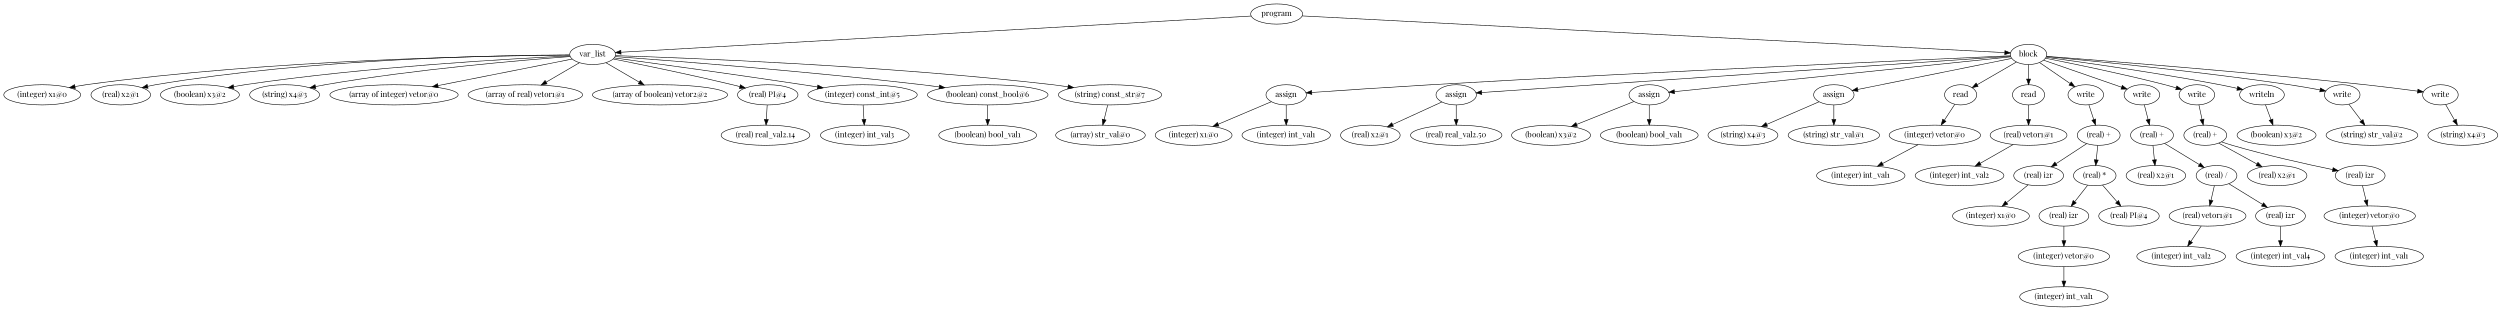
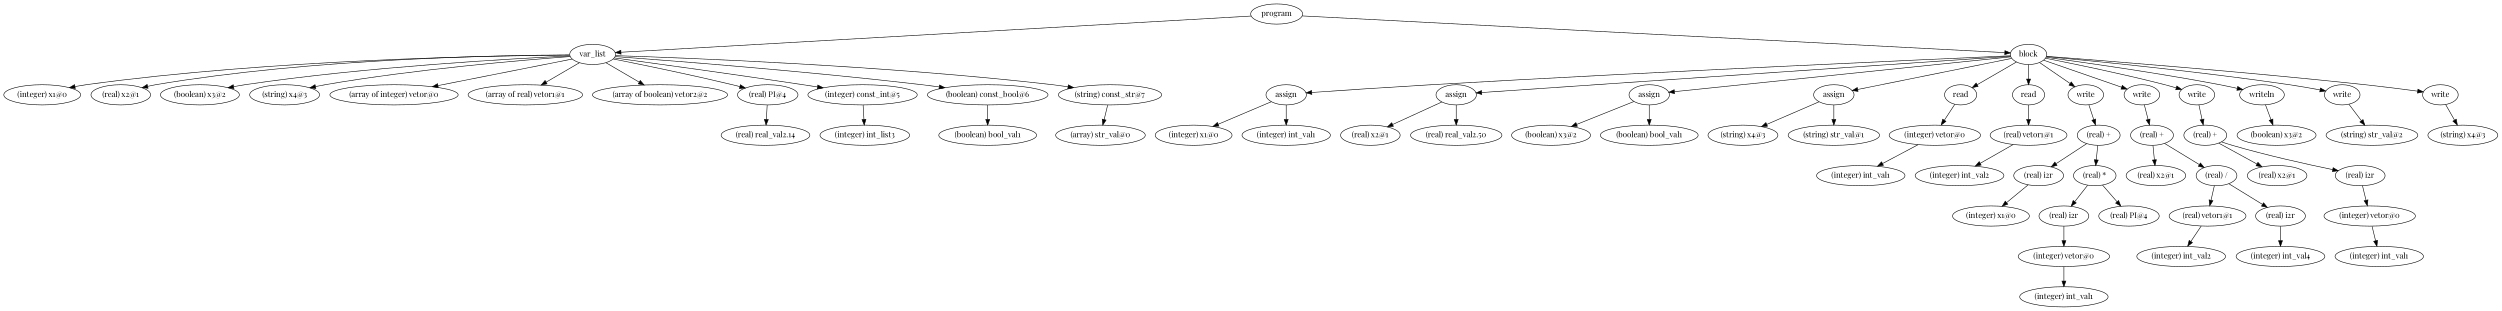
  digraph {
    fontname="Playfair Display"
    ordering=out
    node [fontname="Playfair Display"]
    edge [fontname="Playfair Display"]
    n1 [label=program]
    n2 [label=var_list]
    n3 [label=block]
    n4 [label="(integer) x1@0"]
    n5 [label="(real) x2@1"]
    n6 [label="(boolean) x3@2"]
    n7 [label="(string) x4@3"]
    n8 [label="(array of integer) vetor@0"]
    n9 [label="(array of real) vetor1@1"]
    n10 [label="(array of boolean) vetor2@2"]
    n11 [label="(real) PI@4"]
    n12 [label="(integer) const_int@5"]
    n13 [label="(boolean) const_bool@6"]
    n14 [label="(string) const_str@7"]
    n15 [label=assign]
    n16 [label=assign]
    n17 [label=assign]
    n18 [label=assign]
    n19 [label=read]
    n20 [label=read]
    n21 [label=write]
    n22 [label=write]
    n23 [label=write]
    n24 [label=writeln]
    n25 [label=write]
    n26 [label=write]
    n27 [label="(real) real_val2.14"]
-   n28 [label="(integer) int_val3"]
+   n28 [label="(integer) int_list3"]
    n29 [label="(boolean) bool_val1"]
    n30 [label="(array) str_val@0"]
    n31 [label="(integer) x1@0"]
    n32 [label="(integer) int_val1"]
    n33 [label="(real) x2@1"]
    n34 [label="(real) real_val2.50"]
    n35 [label="(boolean) x3@2"]
    n36 [label="(boolean) bool_val1"]
    n37 [label="(string) x4@3"]
    n38 [label="(string) str_val@1"]
    n39 [label="(integer) vetor@0"]
    n40 [label="(real) vetor1@1"]
    n41 [label="(real) +"]
    n42 [label="(real) +"]
    n43 [label="(real) +"]
    n44 [label="(boolean) x3@2"]
    n45 [label="(string) str_val@2"]
    n46 [label="(string) x4@3"]
    n47 [label="(integer) int_val1"]
    n48 [label="(integer) int_val2"]
    n49 [label="(real) i2r"]
    n50 [label="(real) *"]
    n51 [label="(integer) x1@0"]
    n52 [label="(real) i2r"]
    n53 [label="(real) PI@4"]
    n54 [label="(integer) vetor@0"]
    n55 [label="(integer) int_val1"]
    n56 [label="(real) x2@1"]
    n57 [label="(real) /"]
    n58 [label="(real) vetor1@1"]
    n59 [label="(real) i2r"]
    n60 [label="(integer) int_val2"]
    n61 [label="(integer) int_val4"]
    n62 [label="(real) x2@1"]
    n63 [label="(real) i2r"]
    n64 [label="(integer) vetor@0"]
    n65 [label="(integer) int_val1"]
    n1 -> n2
    n1 -> n3
    n2 -> n4
    n2 -> n5
    n2 -> n6
    n2 -> n7
    n2 -> n8
    n2 -> n9
    n2 -> n10
    n2 -> n11
    n2 -> n12
    n2 -> n13
    n2 -> n14
    n3 -> n15
    n3 -> n16
    n3 -> n17
    n3 -> n18
    n3 -> n19
    n3 -> n20
    n3 -> n21
    n3 -> n22
    n3 -> n23
    n3 -> n24
    n3 -> n25
    n3 -> n26
    n11 -> n27
    n12 -> n28
    n13 -> n29
    n14 -> n30
    n15 -> n31
    n15 -> n32
    n16 -> n33
    n16 -> n34
    n17 -> n35
    n17 -> n36
    n18 -> n37
    n18 -> n38
    n19 -> n39
    n20 -> n40
    n21 -> n41
    n22 -> n42
    n23 -> n43
    n24 -> n44
    n25 -> n45
    n26 -> n46
    n39 -> n47
    n40 -> n48
    n41 -> n49
    n41 -> n50
    n42 -> n56
    n42 -> n57
    n43 -> n62
    n43 -> n63
    n49 -> n51
    n50 -> n52
    n50 -> n53
    n52 -> n54
    n54 -> n55
    n57 -> n58
    n57 -> n59
    n58 -> n60
    n59 -> n61
    n63 -> n64
    n64 -> n65
  }
